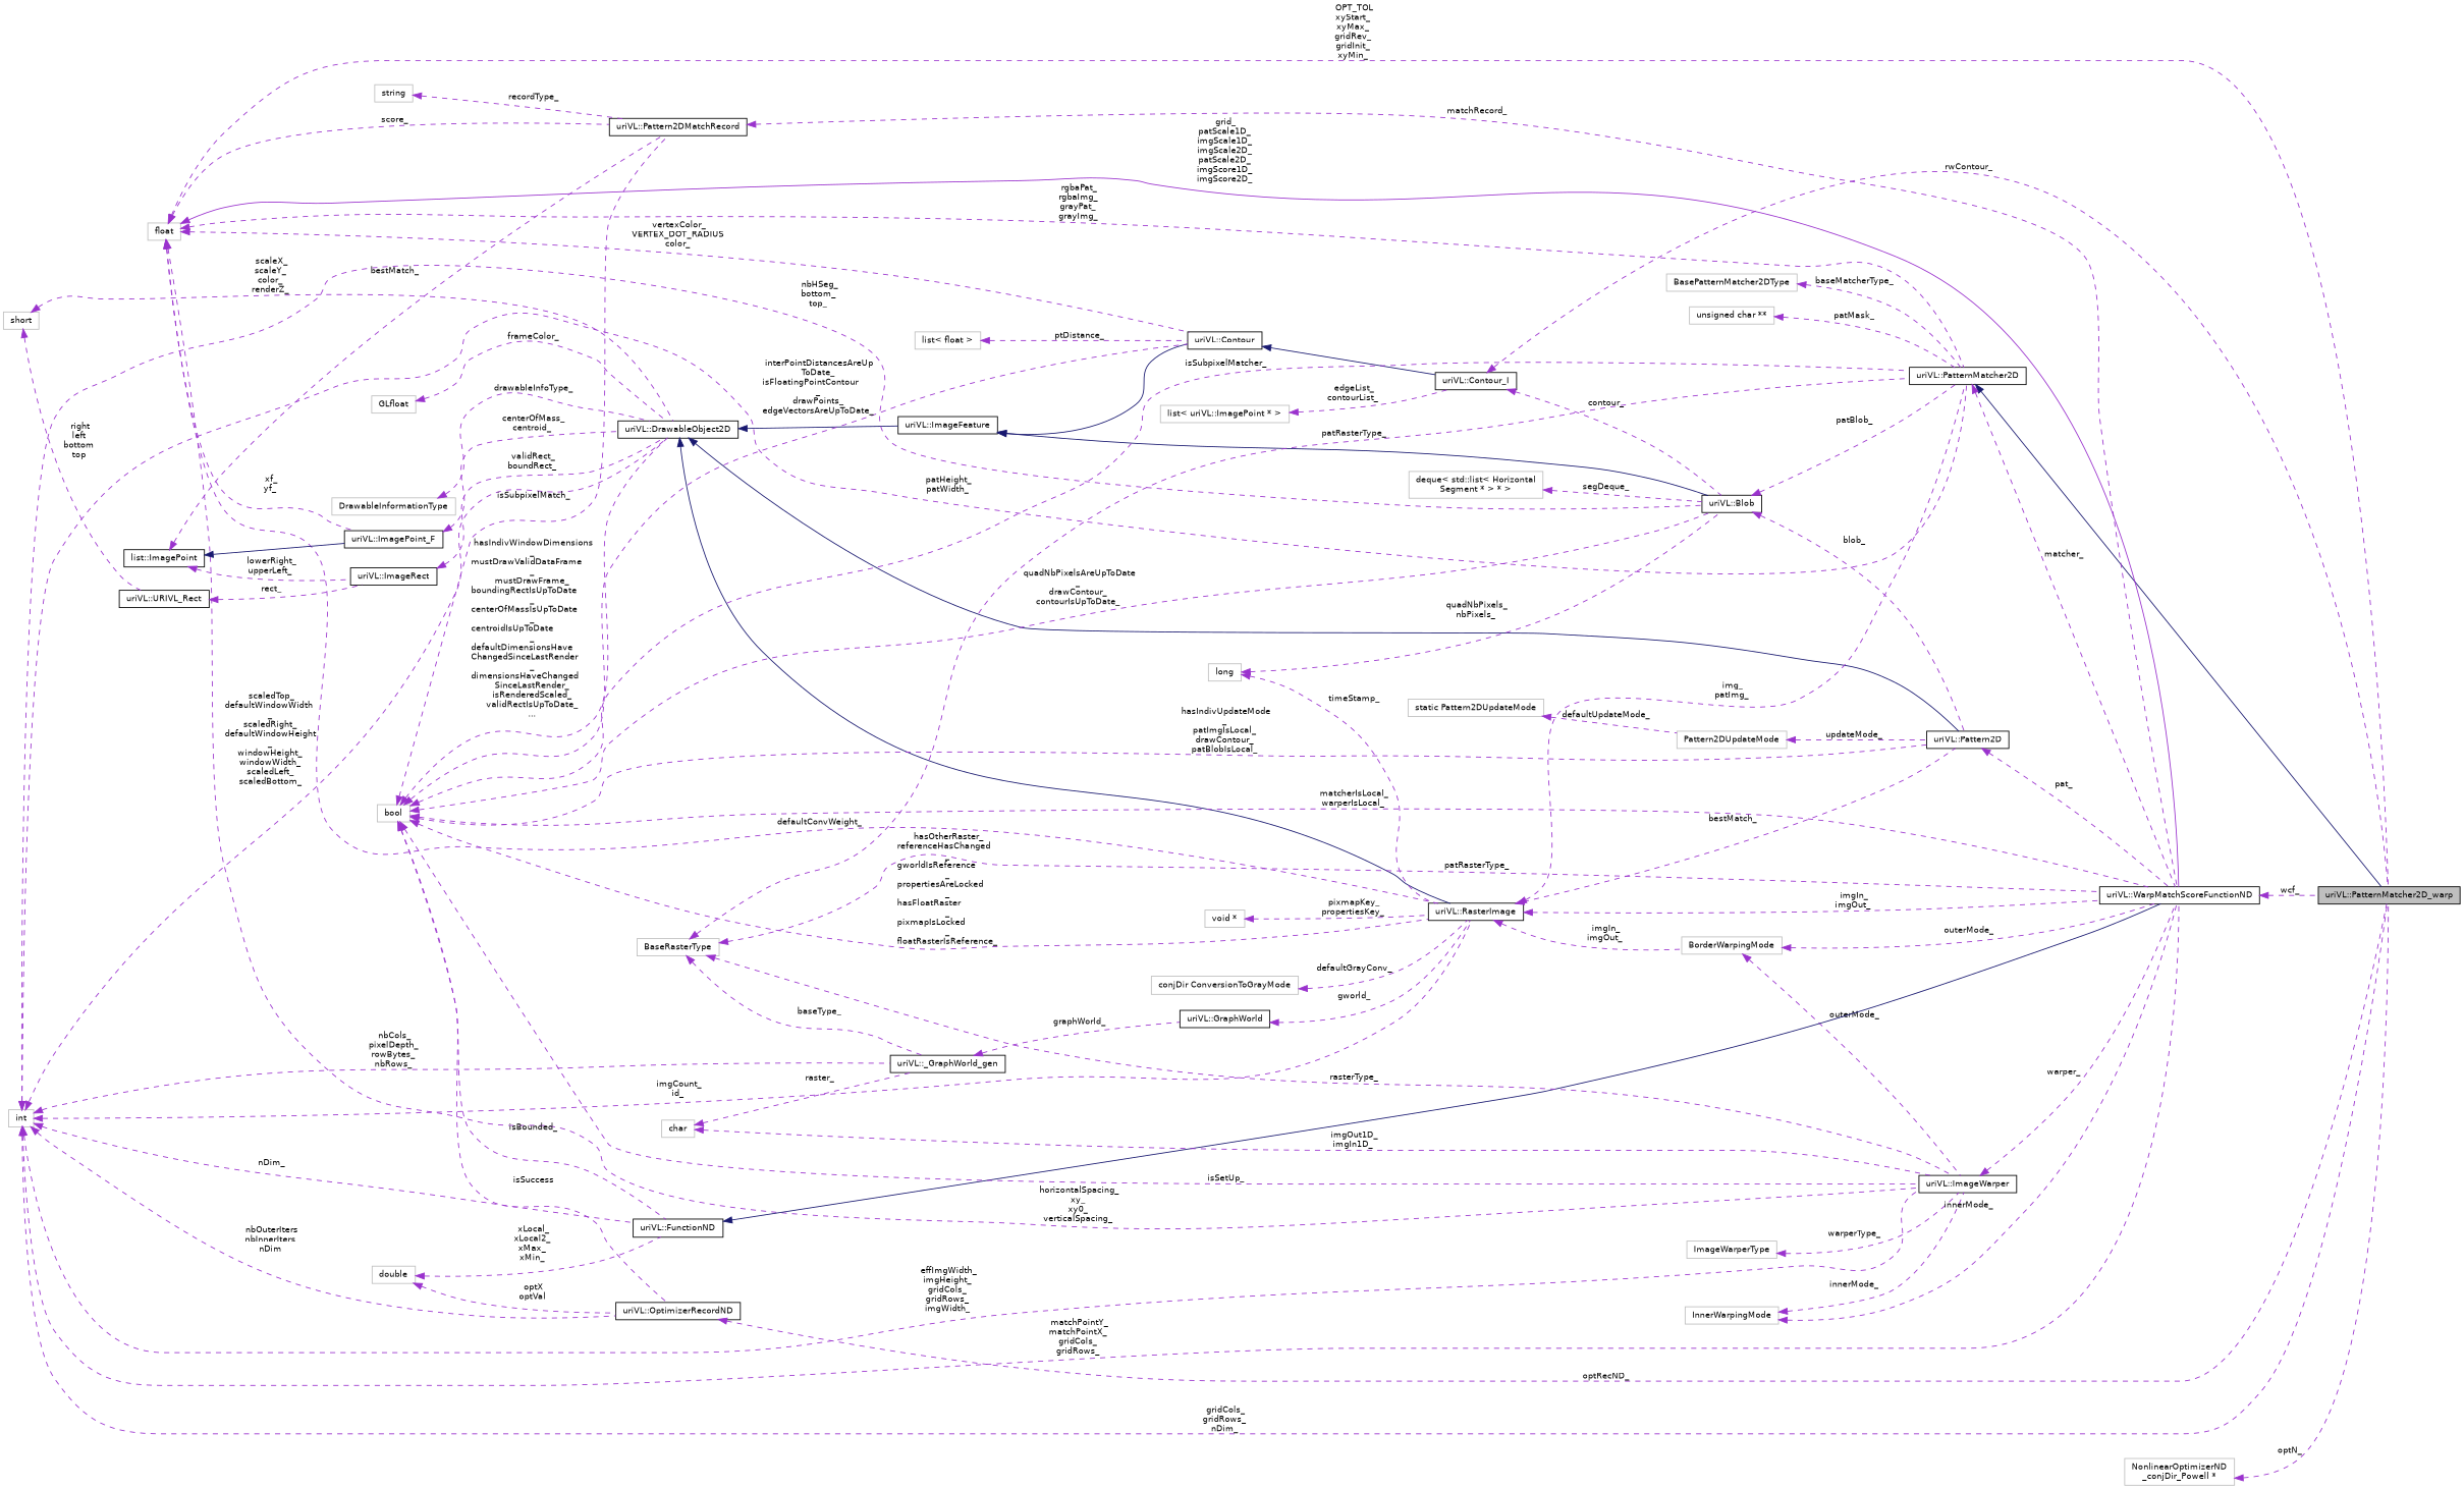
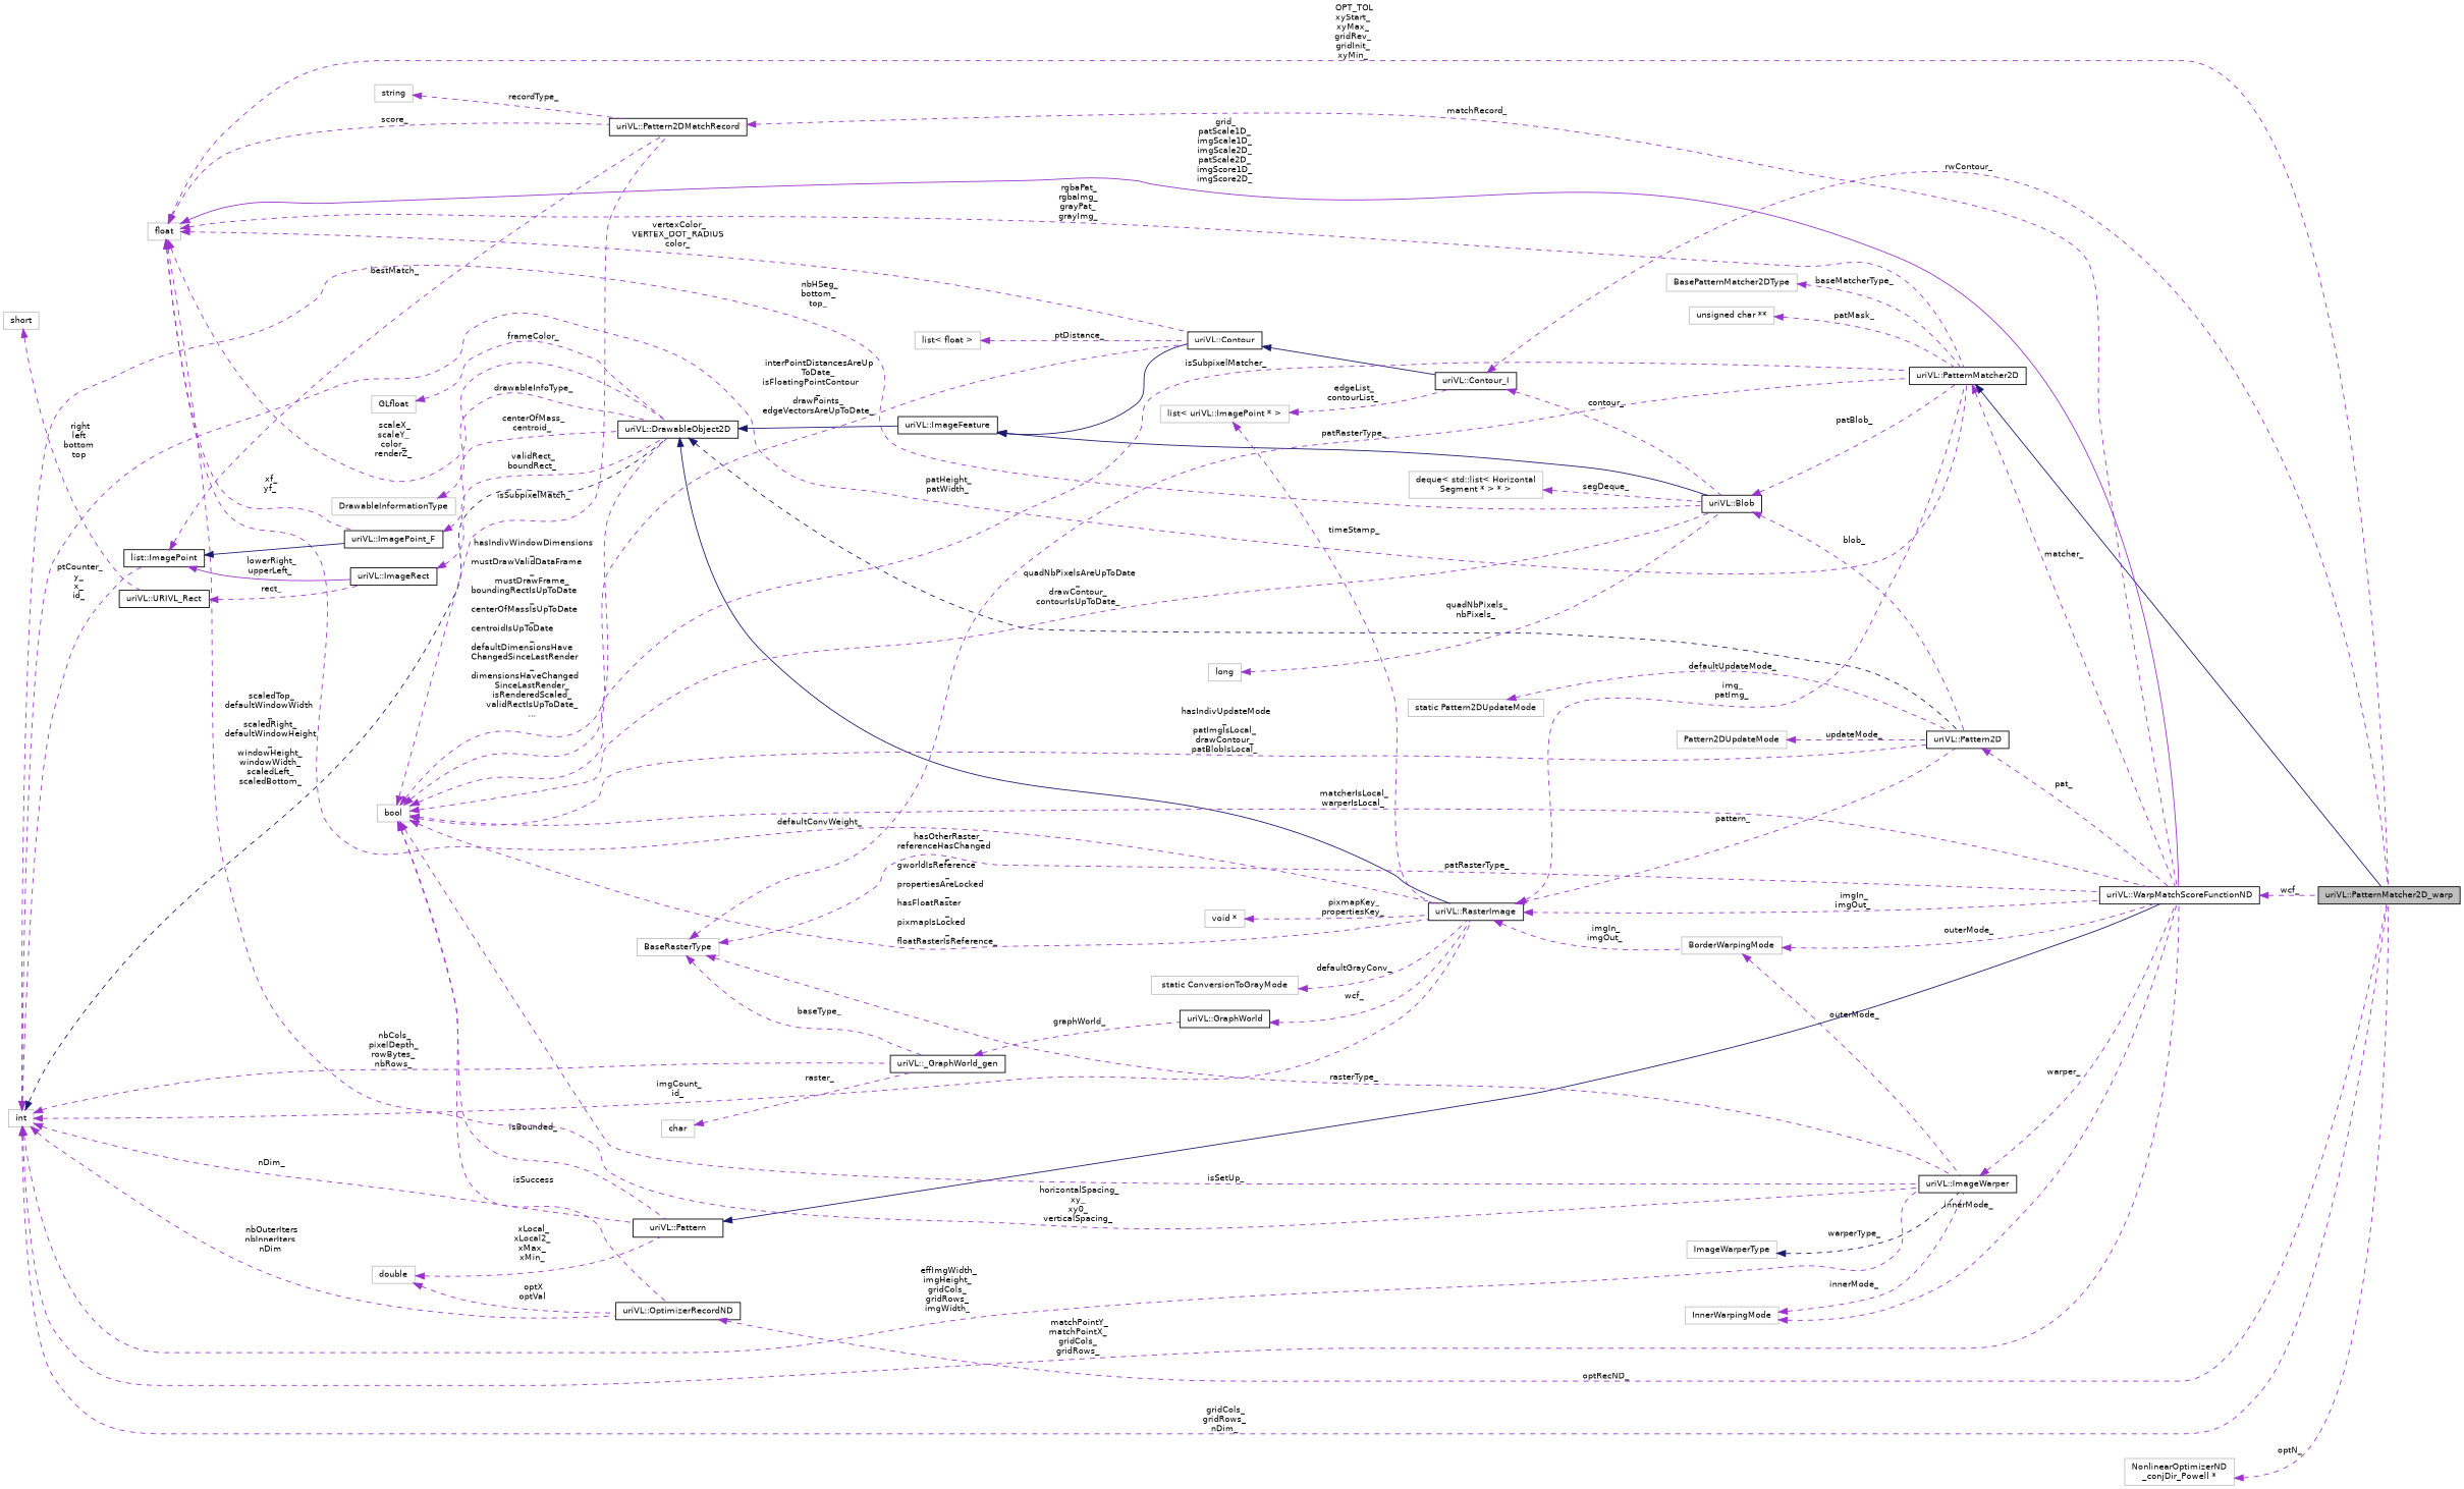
  digraph {
    rankdir=LR
    node [color=grey75 fillcolor=white fontname=Helvetica fontsize=10 shape=record style=filled]
    edge [color=darkorchid3 dir=back fontname=Helvetica fontsize=10 labelfontname=Helvetica labelfontsize=10 style=dashed]
    n1 [color=black fillcolor=grey75 fontcolor=black height=0.2 label="uriVL::PatternMatcher2D_warp" width=0.4]
    n2 [color=black height=0.2 label="uriVL::PatternMatcher2D" width=0.4]
    n3 [color=black height=0.2 label="uriVL::WarpMatchScoreFunctionND" width=0.4]
    n4 [height=0.2 label=BasePatternMatcher2DType width=0.4]
    n5 [height=0.2 label="unsigned char **" width=0.4]
    n6 [height=0.2 label=float width=0.4]
    n7 [color=black height=0.2 label="uriVL::DrawableObject2D" width=0.4]
    n8 [color=black height=0.2 label="uriVL::ImagePoint_F" width=0.4]
    n9 [color=black height=0.2 label="uriVL::Contour" width=0.4]
    n10 [color=black height=0.2 label="uriVL::RasterImage" width=0.4]
    n11 [color=black height=0.2 label="uriVL::Pattern2DMatchRecord" width=0.4]
    n12 [color=black height=0.2 label="uriVL::ImageWarper" width=0.4]
    n13 [color=black height=0.2 label="uriVL::Pattern2D" width=0.4]
    n14 [color=black height=0.2 label="uriVL::ImageFeature" width=0.4]
    n15 [color=black height=0.2 label="uriVL::Contour_I" width=0.4]
    n16 [height=0.2 label=BorderWarpingMode width=0.4]
    n17 [color=black height=0.2 label="uriVL::Blob" width=0.4]
    n18 [height=0.2 label=GLfloat width=0.4]
    n19 [color=black height=0.2 label="uriVL::ImageRect" width=0.4]
    n20 [color=black height=0.2 label="uriVL::URIVL_Rect" width=0.4]
    n21 [height=0.2 label=short width=0.4]
    n22 [color=black height=0.2 label="list::ImagePoint" width=0.4]
    n23 [height=0.2 label=int width=0.4]
    n24 [color=black height=0.2 label="uriVL::_GraphWorld_gen" width=0.4]
    n25 [color=black height=0.2 label="uriVL::OptimizerRecordND" width=0.4]
-   n26 [color=black height=0.2 label="uriVL::FunctionND" width=0.4]
+   n26 [color=black height=0.2 label="uriVL::Pattern" width=0.4]
    n27 [color=black height=0.2 label="uriVL::GraphWorld" width=0.4]
    n28 [height=0.2 label=bool width=0.4]
    n29 [height=0.2 label=DrawableInformationType width=0.4]
    n30 [height=0.2 label="deque\< std::list\< Horizontal\lSegment * \> * \>" width=0.4]
    n31 [height=0.2 label="list\< float \>" width=0.4]
    n32 [height=0.2 label="list\< uriVL::ImagePoint * \>" width=0.4]
    n33 [height=0.2 label=long width=0.4]
    n34 [height=0.2 label=BaseRasterType width=0.4]
    n35 [height=0.2 label=char width=0.4]
-   n36 [height=0.2 label="conjDir ConversionToGrayMode" width=0.4]
+   n36 [height=0.2 label="static ConversionToGrayMode" width=0.4]
    n37 [height=0.2 label="void *" width=0.4]
    n38 [height=0.2 label=double width=0.4]
    n39 [height=0.2 label=string width=0.4]
    n40 [height=0.2 label="static Pattern2DUpdateMode" width=0.4]
    n41 [height=0.2 label=Pattern2DUpdateMode width=0.4]
    n42 [height=0.2 label=ImageWarperType width=0.4]
    n43 [height=0.2 label=InnerWarpingMode width=0.4]
    n44 [height=0.2 label="NonlinearOptimizerND\l_conjDir_Powell *" width=0.4]
    n2 -> n1 [color=midnightblue style=solid]
    n2 -> n3 [label=" matcher_"]
    n3 -> n1 [label=" wcf_"]
    n4 -> n2 [label=" baseMatcherType_"]
    n5 -> n2 [label=" patMask_"]
    n6 -> n1 [label=" OPT_TOL\nxyStart_\nxyMax_\ngridRev_\ngridInit_\nxyMin_"]
    n6 -> n2 [label=" rgbaPat_\nrgbaImg_\ngrayPat_\ngrayImg_"]
    n6 -> n3 [label=" grid_\npatScale1D_\nimgScale1D_\nimgScale2D_\npatScale2D_\nimgScore1D_\nimgScore2D_" style=solid]
-   n21 -> n7 [label=" scaleX_\nscaleY_\ncolor_\nrenderZ_"]
+   n6 -> n7 [label=" scaleX_\nscaleY_\ncolor_\nrenderZ_"]
    n6 -> n8 [label=" xf_\nyf_"]
    n6 -> n9 [label=" vertexColor_\nVERTEX_DOT_RADIUS\ncolor_"]
    n6 -> n10 [label=" defaultConvWeight_"]
    n6 -> n11 [label=" score_"]
    n6 -> n12 [label=" horizontalSpacing_\nxy_\nxy0_\nverticalSpacing_"]
    n7 -> n10 [color=midnightblue style=solid]
-   n7 -> n13 [color=midnightblue style=solid]
+   n7 -> n13 [color=midnightblue]
    n7 -> n14 [color=midnightblue style=solid]
    n8 -> n7 [label=" centerOfMass_\ncentroid_"]
    n9 -> n15 [color=midnightblue style=solid]
    n10 -> n2 [label=" img_\npatImg_"]
    n10 -> n3 [label=" imgIn_\nimgOut_"]
-   n10 -> n13 [label=" bestMatch_"]
+   n10 -> n13 [label=" pattern_"]
    n10 -> n16 [label=" imgIn_\nimgOut_"]
    n11 -> n3 [label=" matchRecord_"]
    n12 -> n3 [label=" warper_"]
    n13 -> n3 [label=" pat_"]
    n14 -> n9 [color=midnightblue style=solid]
    n14 -> n17 [color=midnightblue style=solid]
    n15 -> n1 [label=" rwContour_"]
    n15 -> n17 [label=" contour_"]
    n16 -> n3 [label=" outerMode_"]
    n16 -> n12 [label=" outerMode_"]
    n17 -> n2 [label=" patBlob_"]
    n17 -> n13 [label=" blob_"]
    n18 -> n7 [label=" frameColor_"]
    n19 -> n7 [label=" validRect_\nboundRect_"]
    n20 -> n19 [label=" rect_"]
    n21 -> n20 [label=" right\nleft\nbottom\ntop"]
    n22 -> n8 [color=midnightblue style=solid]
    n22 -> n11 [label=" bestMatch_"]
-   n22 -> n19 [label=" lowerRight_\nupperLeft_"]
+   n22 -> n19 [label=" lowerRight_\nupperLeft_" style=solid]
    n23 -> n1 [label=" gridCols_\ngridRows_\nnDim_"]
    n23 -> n2 [label=" patHeight_\npatWidth_"]
    n23 -> n3 [label=" matchPointY_\nmatchPointX_\ngridCols_\ngridRows_"]
-   n23 -> n7 [label=" scaledTop_\ndefaultWindowWidth\l_\nscaledRight_\ndefaultWindowHeight\l_\nwindowHeight_\nwindowWidth_\nscaledLeft_\nscaledBottom_"]
+   n23 -> n7 [color=midnightblue label=" scaledTop_\ndefaultWindowWidth\l_\nscaledRight_\ndefaultWindowHeight\l_\nwindowHeight_\nwindowWidth_\nscaledLeft_\nscaledBottom_"]
    n23 -> n10 [label=" imgCount_\nid_"]
    n23 -> n12 [label=" effImgWidth_\nimgHeight_\ngridCols_\ngridRows_\nimgWidth_"]
    n23 -> n17 [label=" nbHSeg_\nbottom_\ntop_"]
+   n23 -> n22 [label=" ptCounter_\ny_\nx_\nid_"]
    n23 -> n24 [label=" nbCols_\npixelDepth_\nrowBytes_\nnbRows_"]
    n23 -> n25 [label=" nbOuterIters\nnbInnerIters\nnDim"]
    n23 -> n26 [label=" nDim_"]
    n24 -> n27 [label=" graphWorld_"]
    n25 -> n1 [label=" optRecND_"]
    n26 -> n3 [color=midnightblue style=solid]
-   n27 -> n10 [label=" gworld_"]
+   n27 -> n10 [label=" wcf_"]
    n28 -> n2 [label=" isSubpixelMatcher_"]
    n28 -> n3 [label=" matcherIsLocal_\nwarperIsLocal_"]
    n28 -> n7 [label=" hasIndivWindowDimensions\l_\nmustDrawValidDataFrame\l_\nmustDrawFrame_\nboundingRectIsUpToDate\l_\ncenterOfMassIsUpToDate\l_\ncentroidIsUpToDate\l_\ndefaultDimensionsHave\lChangedSinceLastRender\l_\ndimensionsHaveChanged\lSinceLastRender_\nisRenderedScaled_\nvalidRectIsUpToDate_\n..."]
    n28 -> n9 [label=" interPointDistancesAreUp\lToDate_\nisFloatingPointContour\l_\ndrawPoints_\nedgeVectorsAreUpToDate_"]
    n28 -> n10 [label=" hasOtherRaster_\nreferenceHasChanged\l_\ngworldIsReference\l_\npropertiesAreLocked\l_\nhasFloatRaster\l_\npixmapIsLocked\l_\nfloatRasterIsReference_"]
    n28 -> n11 [label=" isSubpixelMatch_"]
    n28 -> n12 [label=" isSetUp_"]
    n28 -> n13 [label=" hasIndivUpdateMode\l_\npatImgIsLocal_\ndrawContour_\npatBlobIsLocal_"]
    n28 -> n17 [label=" quadNbPixelsAreUpToDate\l_\ndrawContour_\ncontourIsUpToDate_"]
    n28 -> n25 [label=" isSuccess"]
    n28 -> n26 [label=" isBounded_"]
    n29 -> n7 [label=" drawableInfoType_"]
    n30 -> n17 [label=" segDeque_"]
    n31 -> n9 [label=" ptDistance_"]
    n32 -> n15 [label=" edgeList_\ncontourList_"]
-   n33 -> n10 [label=" timeStamp_"]
+   n32 -> n10 [label=" timeStamp_"]
    n33 -> n17 [label=" quadNbPixels_\nnbPixels_"]
    n34 -> n2 [label=" patRasterType_"]
    n34 -> n3 [label=" patRasterType_"]
    n34 -> n12 [label=" rasterType_"]
    n34 -> n24 [label=" baseType_"]
-   n35 -> n12 [label=" imgOut1D_\nimgIn1D_"]
    n35 -> n24 [label=" raster_"]
    n36 -> n10 [label=" defaultGrayConv_"]
    n37 -> n10 [label=" pixmapKey_\npropertiesKey_"]
    n38 -> n25 [label=" optX\noptVal"]
    n38 -> n26 [label=" xLocal_\nxLocal2_\nxMax_\nxMin_"]
    n39 -> n11 [label=" recordType_"]
-   n40 -> n41 [label=" defaultUpdateMode_"]
+   n40 -> n13 [label=" defaultUpdateMode_"]
    n41 -> n13 [label=" updateMode_"]
-   n42 -> n12 [label=" warperType_"]
+   n42 -> n12 [color=midnightblue label=" warperType_"]
    n43 -> n3 [label=" innerMode_"]
    n43 -> n12 [label=" innerMode_"]
    n44 -> n1 [label=" optN_"]
  }
